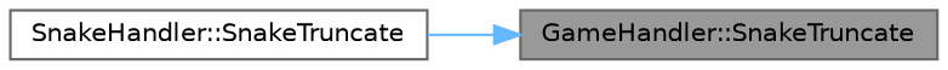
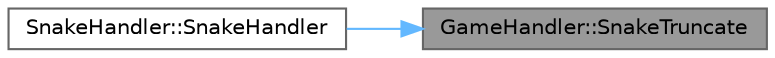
  digraph {
    rankdir=RL
    node [fontname=Helvetica fontsize=10 shape=box style=filled]
    n1 [color=gray40 fillcolor=grey60 fontcolor=black height=0.2 label="GameHandler::SnakeTruncate" width=0.4]
-   n2 [color=grey40 fillcolor=white height=0.2 label="SnakeHandler::SnakeTruncate" width=0.4]
+   n2 [color=grey40 fillcolor=white height=0.2 label="SnakeHandler::SnakeHandler" width=0.4]
    n1 -> n2 [color=steelblue1 dir=back fontname=Helvetica fontsize=10 labelfontname=Helvetica labelfontsize=10 style=solid]
  }
